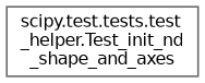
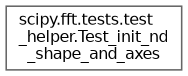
  digraph {
    rankdir=LR
-   n1 [color=grey40 fillcolor=white fontname=Helvetica fontsize=10 height=0.2 label="scipy.test.tests.test\l_helper.Test_init_nd\l_shape_and_axes" shape=box style=filled width=0.4]
+   n1 [color=grey40 fillcolor=white fontname=Helvetica fontsize=10 height=0.2 label="scipy.fft.tests.test\l_helper.Test_init_nd\l_shape_and_axes" shape=box style=filled width=0.4]
  }
